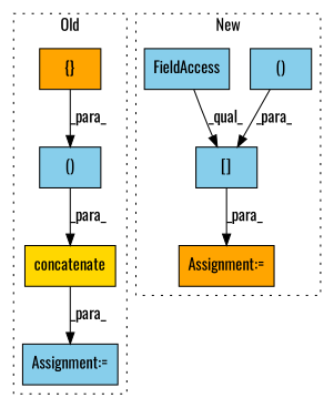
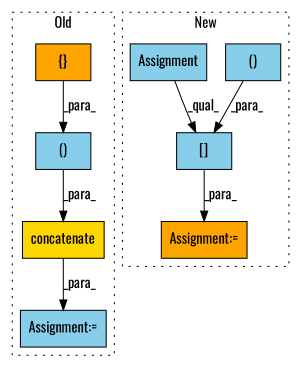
  digraph {
    fontname=Oswald
    node [a=7 l=1 s=1749 shape=box style=filled fillcolor=skyblue fontname=Oswald]
    edge [fontname=Oswald]
    n1 [a=32 l="17,2" label=concatenate s="1756,1809" fillcolor=gold]
    n2 [label="Assignment:="]
    n3 [a=106 l=36 label="()" s=1773]
    n4 [a=4 l="1,1" label="{}" s="1782,1784" fillcolor=orange]
    n5 [a=106 l=25 label="()" s=1764]
    n6 [label="Assignment:=" fillcolor=orange]
    n7 [a=2 l="14,2" label="[]" s="1750,1789"]
-   n8 [a=22 l=8 label=FieldAccess s=1750]
+   n8 [a=22 l=8 label=Assignment s=1750]
    subgraph cluster_1 {
      label=Old
      style=dotted
      n1
      n2
      n3
      n4
    }
    subgraph cluster_2 {
      label=New
      style=dotted
      n5
      n6
      n7
      n8
    }
    n1 -> n2 [label=_para_]
    n3 -> n1 [label=_para_]
    n4 -> n3 [label=_para_]
    n5 -> n7 [label=_para_]
    n7 -> n6 [label=_para_]
    n8 -> n7 [label=_qual_]
  }
